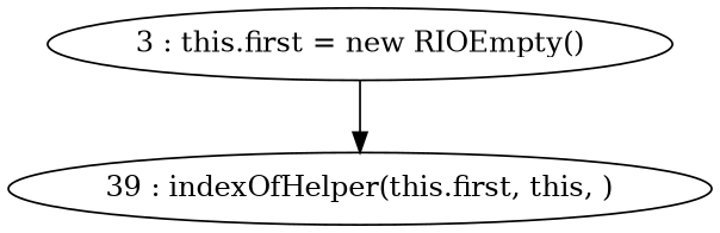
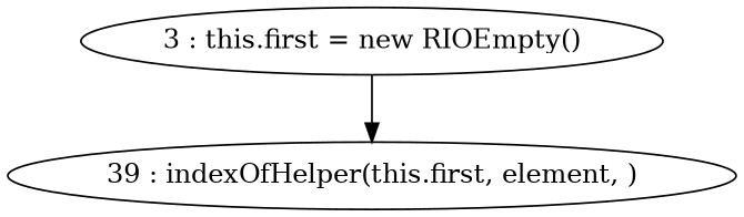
  digraph {
    "3 : this.first = new RIOEmpty()"
-   "39 : indexOfHelper(this.first, element, )" [label="39 : indexOfHelper(this.first, this, )"]
+   "39 : indexOfHelper(this.first, element, )"
    "3 : this.first = new RIOEmpty()" -> "39 : indexOfHelper(this.first, element, )"
  }
